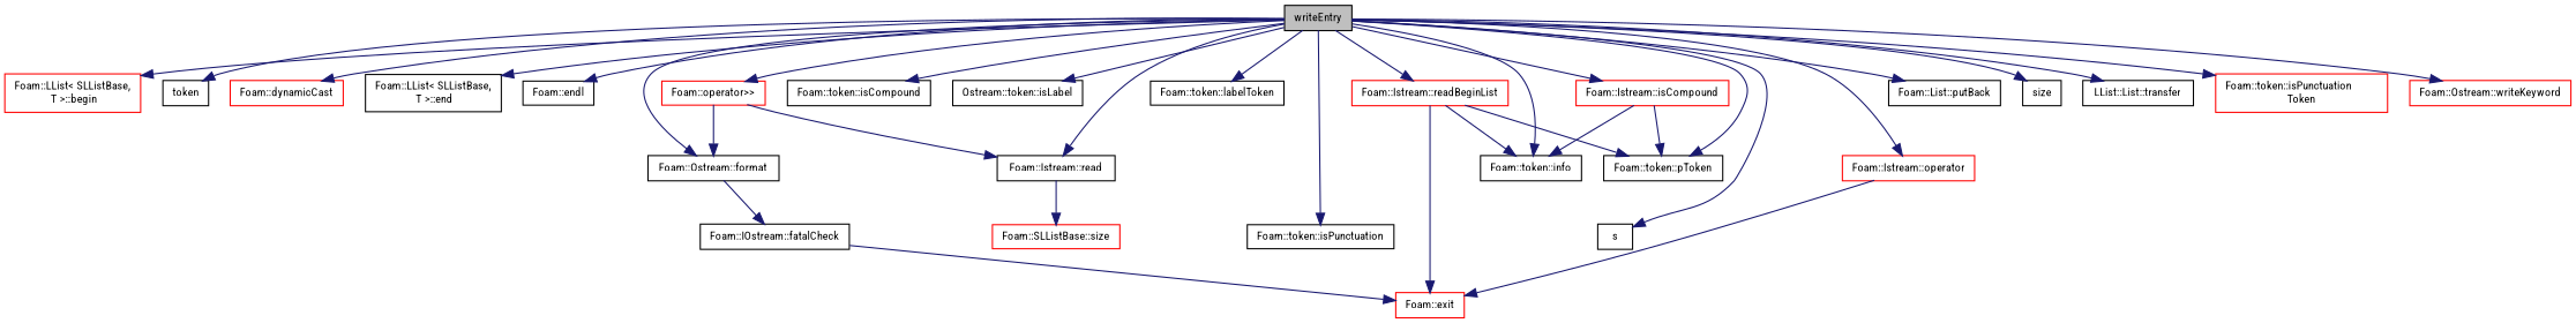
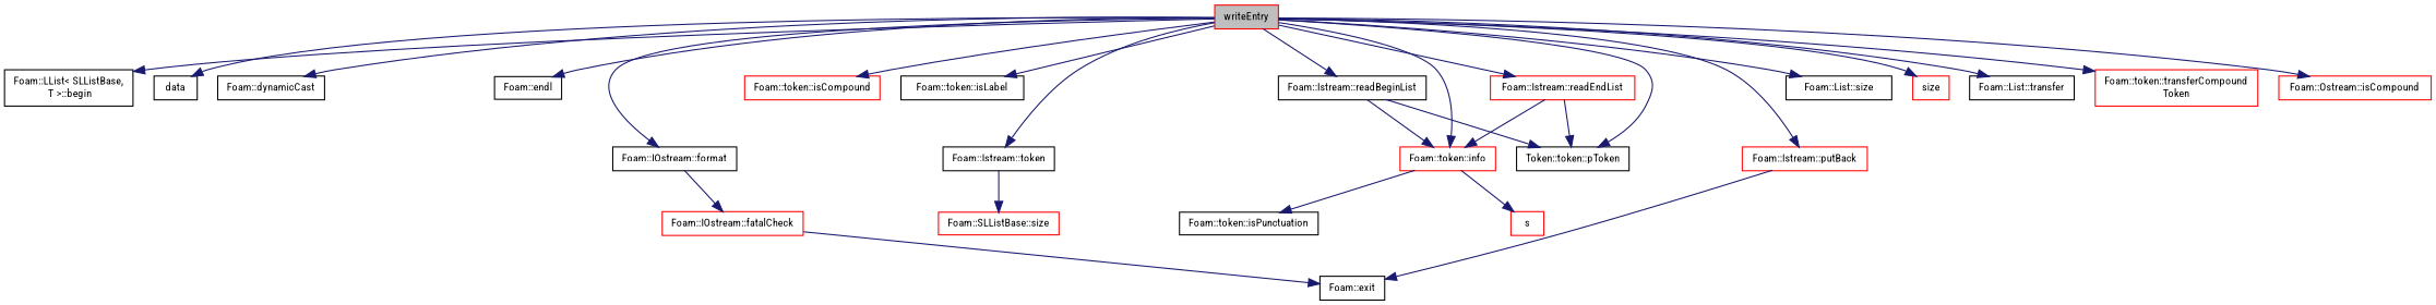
  digraph {
    fontname="Roboto Condensed"
    rankdir=TB
    node [color=black fontname="Roboto Condensed" fontsize=10 shape=record]
    edge [color=midnightblue fontname="Roboto Condensed" fontsize=10 labelfontname=Helvetica labelfontsize=10 style=solid]
-   n1 [fillcolor=grey75 fontcolor=black height=0.2 label=writeEntry style=filled width=0.4]
-   n2 [color=red height=0.2 label="Foam::LList\< SLListBase,\l T \>::begin" width=0.4]
-   n3 [height=0.2 label=token width=0.4]
-   n4 [color=red height=0.2 label="Foam::dynamicCast" width=0.4]
-   n5 [height=0.2 label="Foam::LList\< SLListBase,\l T \>::end" width=0.4]
+   n1 [color=red fillcolor=grey75 fontcolor=black height=0.2 label=writeEntry style=filled width=0.4]
+   n2 [height=0.2 label="Foam::LList\< SLListBase,\l T \>::begin" width=0.4]
+   n3 [height=0.2 label=data width=0.4]
+   n4 [height=0.2 label="Foam::dynamicCast" width=0.4]
    n6 [height=0.2 label="Foam::endl" width=0.4]
-   n7 [height=0.2 label="Foam::Ostream::format" width=0.4]
-   n8 [height=0.2 label="Foam::token::info" width=0.4]
-   n9 [height=0.2 label="Foam::token::isCompound" width=0.4]
-   n10 [height=0.2 label="Ostream::token::isLabel" width=0.4]
+   n7 [height=0.2 label="Foam::IOstream::format" width=0.4]
+   n8 [color=red height=0.2 label="Foam::token::info" width=0.4]
+   n9 [color=red height=0.2 label="Foam::token::isCompound" width=0.4]
+   n10 [height=0.2 label="Foam::token::isLabel" width=0.4]
    n11 [height=0.2 label="Foam::token::isPunctuation" width=0.4]
-   n12 [height=0.2 label="Foam::token::labelToken" width=0.4]
-   n13 [color=red height=0.2 label="Foam::operator\>\>" width=0.4]
-   n14 [height=0.2 label="Foam::Istream::read" width=0.4]
-   n15 [height=0.2 label="Foam::token::pToken" width=0.4]
-   n16 [color=red height=0.2 label="Foam::Istream::operator" width=0.4]
-   n17 [color=red height=0.2 label="Foam::Istream::readBeginList" width=0.4]
-   n18 [color=red height=0.2 label="Foam::Istream::isCompound" width=0.4]
-   n19 [height=0.2 label=s width=0.4]
-   n20 [height=0.2 label="Foam::List::putBack" width=0.4]
-   n21 [height=0.2 label=size width=0.4]
-   n22 [height=0.2 label="LList::List::transfer" width=0.4]
-   n23 [color=red height=0.2 label="Foam::token::isPunctuation\lToken" width=0.4]
-   n24 [color=red height=0.2 label="Foam::Ostream::writeKeyword" width=0.4]
-   n25 [color=red height=0.2 label="Foam::exit" width=0.4]
-   n26 [height=0.2 label="Foam::IOstream::fatalCheck" width=0.4]
+   n14 [height=0.2 label="Foam::Istream::token" width=0.4]
+   n15 [height=0.2 label="Token::token::pToken" width=0.4]
+   n16 [color=red height=0.2 label="Foam::Istream::putBack" width=0.4]
+   n17 [height=0.2 label="Foam::Istream::readBeginList" width=0.4]
+   n18 [color=red height=0.2 label="Foam::Istream::readEndList" width=0.4]
+   n19 [color=red height=0.2 label=s width=0.4]
+   n20 [height=0.2 label="Foam::List::size" width=0.4]
+   n21 [color=red height=0.2 label=size width=0.4]
+   n22 [height=0.2 label="Foam::List::transfer" width=0.4]
+   n23 [color=red height=0.2 label="Foam::token::transferCompound\lToken" width=0.4]
+   n24 [color=red height=0.2 label="Foam::Ostream::isCompound" width=0.4]
+   n25 [height=0.2 label="Foam::exit" width=0.4]
+   n26 [color=red height=0.2 label="Foam::IOstream::fatalCheck" width=0.4]
    n27 [color=red height=0.2 label="Foam::SLListBase::size" width=0.4]
    n1 -> n2
    n1 -> n3
    n1 -> n4
-   n1 -> n5
    n1 -> n6
    n1 -> n7
    n1 -> n8
    n1 -> n9
    n1 -> n10
-   n1 -> n11
-   n1 -> n12
-   n1 -> n13
+   n8 -> n11
    n1 -> n14
    n1 -> n15
    n1 -> n16
    n1 -> n17
    n1 -> n18
-   n1 -> n19
+   n8 -> n19
    n1 -> n20
    n1 -> n21
    n1 -> n22
    n1 -> n23
    n1 -> n24
    n7 -> n26
-   n13 -> n7
-   n13 -> n14
    n14 -> n27
    n16 -> n25
    n17 -> n8
    n17 -> n15
-   n17 -> n25
    n18 -> n8
    n18 -> n15
    n26 -> n25
  }
